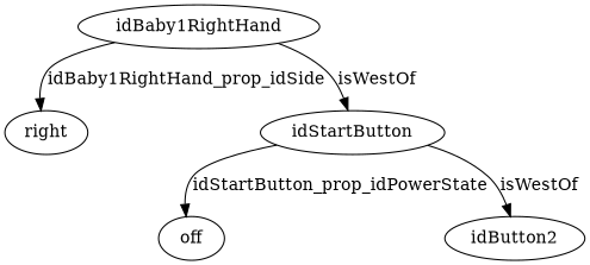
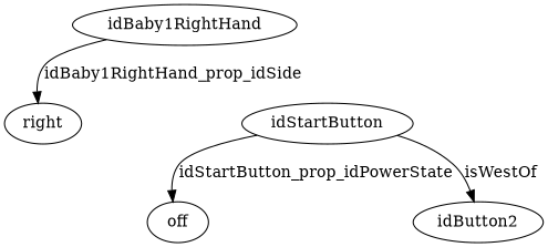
  strict digraph {
    edge [edge_type=property]
    idBaby1RightHand [node_type=entity_node root=root]
    right
    idStartButton
    off
    idButton2
    idBaby1RightHand -> right [label=idBaby1RightHand_prop_idSide]
-   idBaby1RightHand -> idStartButton [edge_type=relationship label=isWestOf]
    idStartButton -> off [label=idStartButton_prop_idPowerState]
    idStartButton -> idButton2 [edge_type=relationship label=isWestOf]
  }
